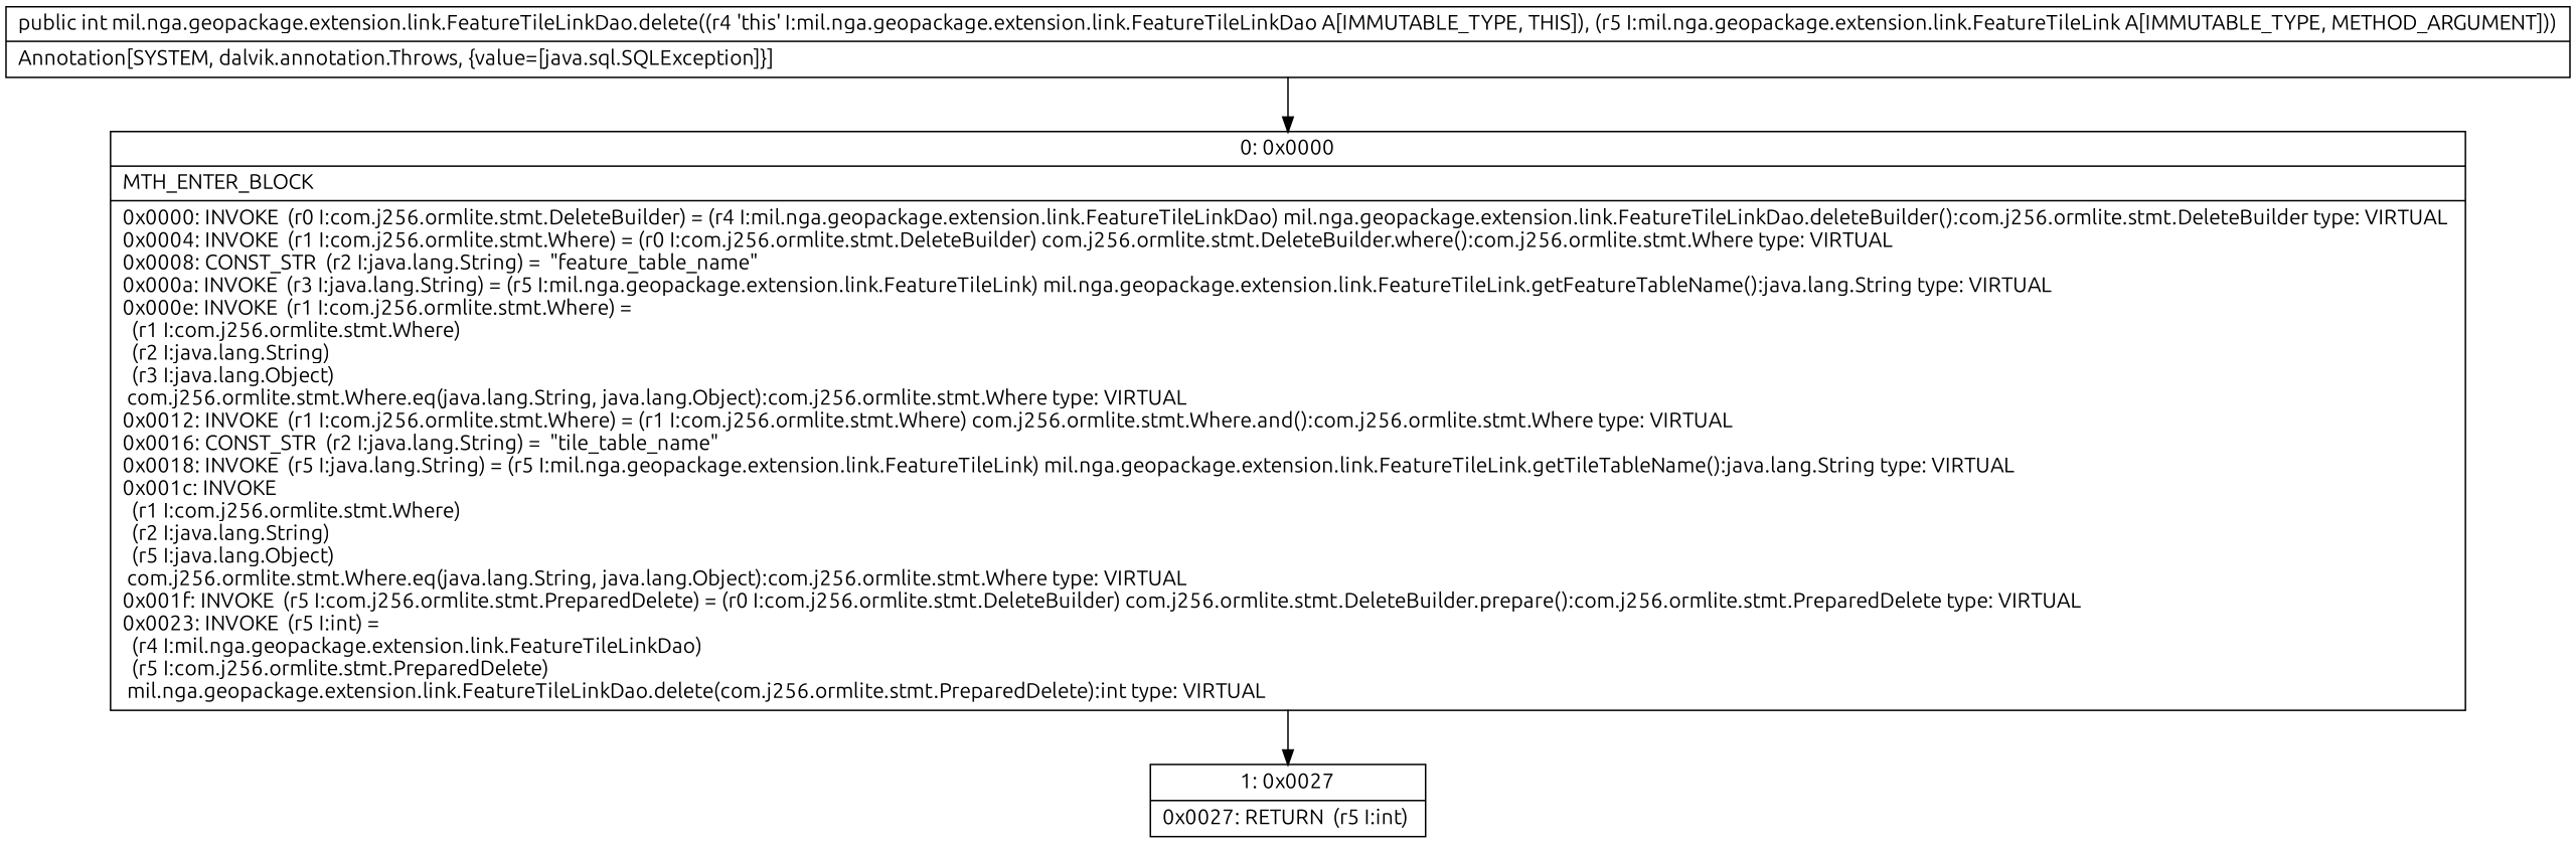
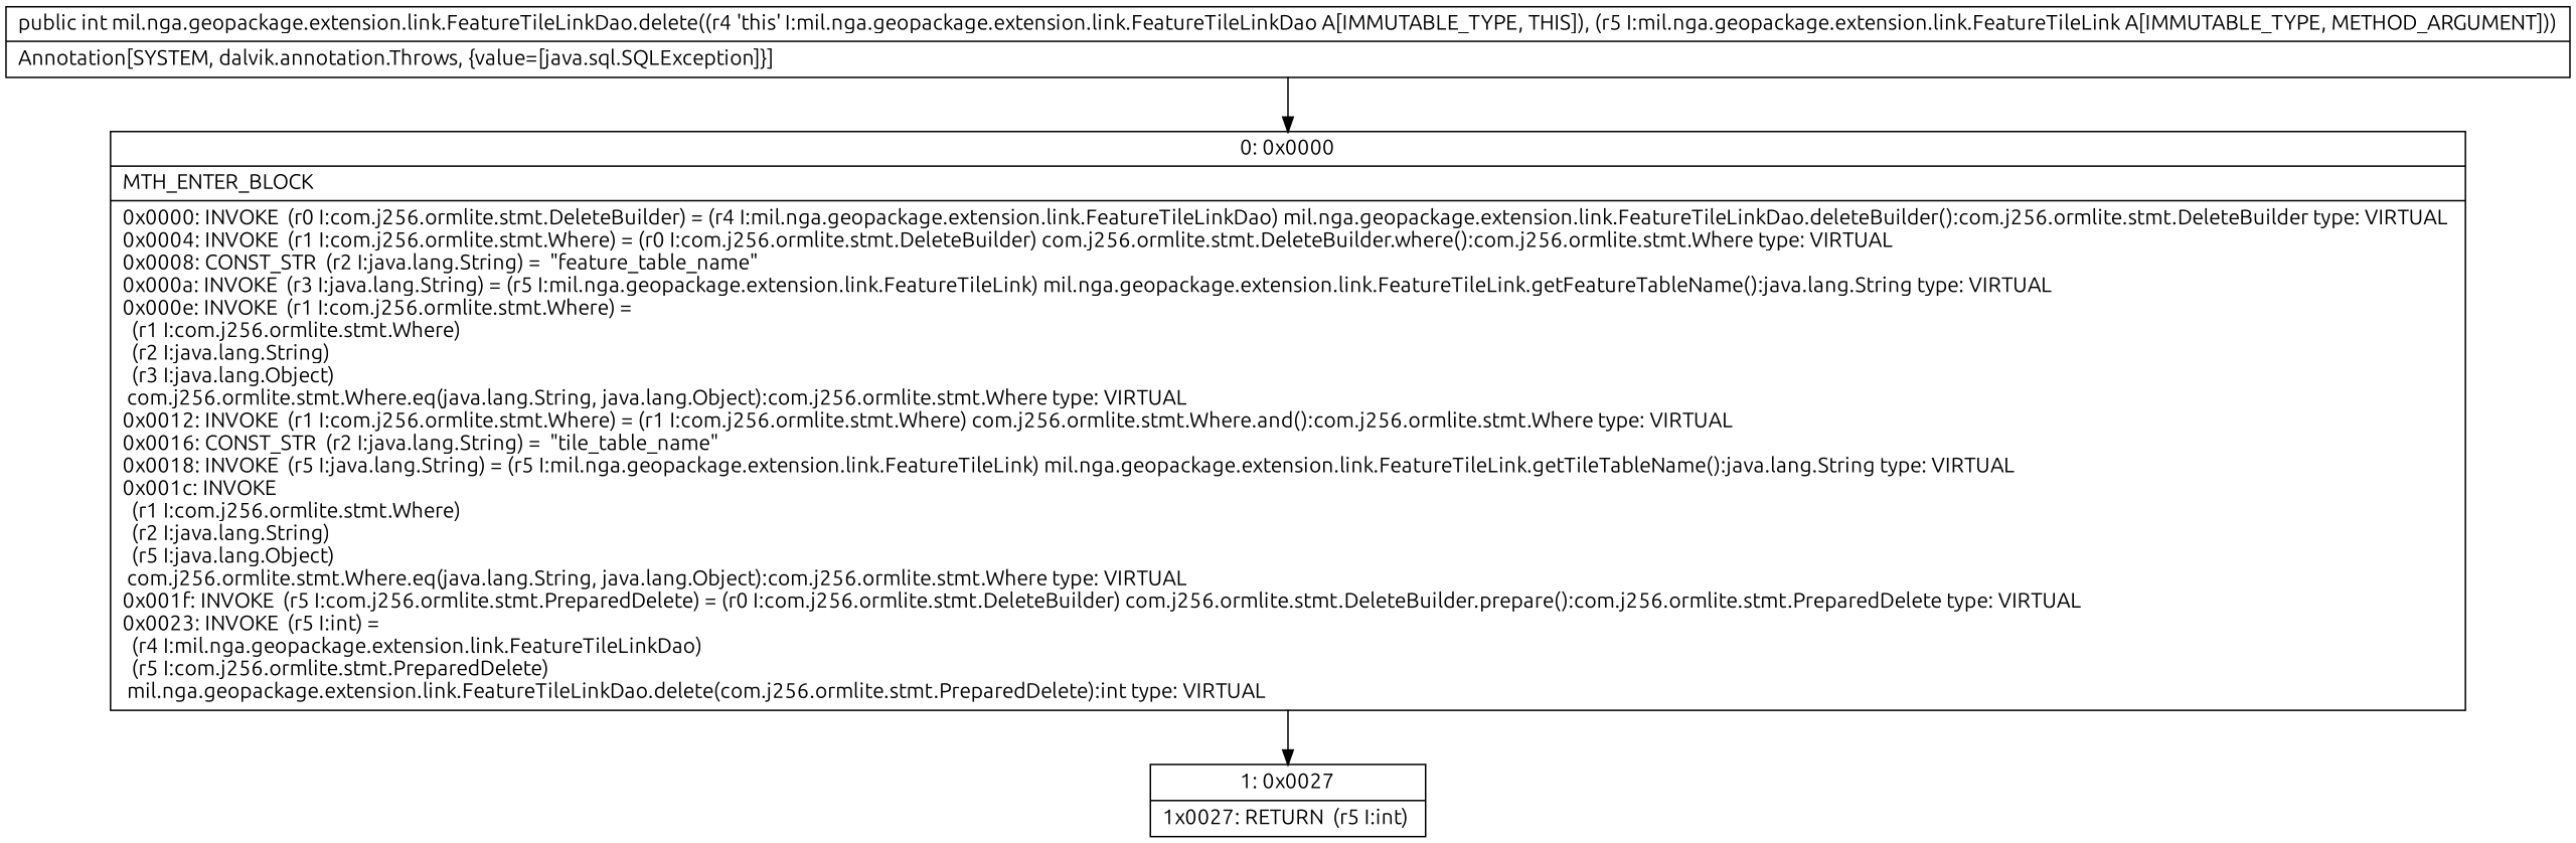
  digraph {
    fontname=Ubuntu
    node [shape=record fontname=Ubuntu]
    edge [fontname=Ubuntu]
    n1 [label="{0\:\ 0x0000|MTH_ENTER_BLOCK\l|0x0000: INVOKE  (r0 I:com.j256.ormlite.stmt.DeleteBuilder) = (r4 I:mil.nga.geopackage.extension.link.FeatureTileLinkDao) mil.nga.geopackage.extension.link.FeatureTileLinkDao.deleteBuilder():com.j256.ormlite.stmt.DeleteBuilder type: VIRTUAL \l0x0004: INVOKE  (r1 I:com.j256.ormlite.stmt.Where) = (r0 I:com.j256.ormlite.stmt.DeleteBuilder) com.j256.ormlite.stmt.DeleteBuilder.where():com.j256.ormlite.stmt.Where type: VIRTUAL \l0x0008: CONST_STR  (r2 I:java.lang.String) =  \"feature_table_name\" \l0x000a: INVOKE  (r3 I:java.lang.String) = (r5 I:mil.nga.geopackage.extension.link.FeatureTileLink) mil.nga.geopackage.extension.link.FeatureTileLink.getFeatureTableName():java.lang.String type: VIRTUAL \l0x000e: INVOKE  (r1 I:com.j256.ormlite.stmt.Where) = \l  (r1 I:com.j256.ormlite.stmt.Where)\l  (r2 I:java.lang.String)\l  (r3 I:java.lang.Object)\l com.j256.ormlite.stmt.Where.eq(java.lang.String, java.lang.Object):com.j256.ormlite.stmt.Where type: VIRTUAL \l0x0012: INVOKE  (r1 I:com.j256.ormlite.stmt.Where) = (r1 I:com.j256.ormlite.stmt.Where) com.j256.ormlite.stmt.Where.and():com.j256.ormlite.stmt.Where type: VIRTUAL \l0x0016: CONST_STR  (r2 I:java.lang.String) =  \"tile_table_name\" \l0x0018: INVOKE  (r5 I:java.lang.String) = (r5 I:mil.nga.geopackage.extension.link.FeatureTileLink) mil.nga.geopackage.extension.link.FeatureTileLink.getTileTableName():java.lang.String type: VIRTUAL \l0x001c: INVOKE  \l  (r1 I:com.j256.ormlite.stmt.Where)\l  (r2 I:java.lang.String)\l  (r5 I:java.lang.Object)\l com.j256.ormlite.stmt.Where.eq(java.lang.String, java.lang.Object):com.j256.ormlite.stmt.Where type: VIRTUAL \l0x001f: INVOKE  (r5 I:com.j256.ormlite.stmt.PreparedDelete) = (r0 I:com.j256.ormlite.stmt.DeleteBuilder) com.j256.ormlite.stmt.DeleteBuilder.prepare():com.j256.ormlite.stmt.PreparedDelete type: VIRTUAL \l0x0023: INVOKE  (r5 I:int) = \l  (r4 I:mil.nga.geopackage.extension.link.FeatureTileLinkDao)\l  (r5 I:com.j256.ormlite.stmt.PreparedDelete)\l mil.nga.geopackage.extension.link.FeatureTileLinkDao.delete(com.j256.ormlite.stmt.PreparedDelete):int type: VIRTUAL \l}"]
-   n2 [label="{1\:\ 0x0027|0x0027: RETURN  (r5 I:int) \l}"]
+   n2 [label="{1\:\ 0x0027|1x0027: RETURN  (r5 I:int) \l}"]
    n3 [label="{public int mil.nga.geopackage.extension.link.FeatureTileLinkDao.delete((r4 'this' I:mil.nga.geopackage.extension.link.FeatureTileLinkDao A[IMMUTABLE_TYPE, THIS]), (r5 I:mil.nga.geopackage.extension.link.FeatureTileLink A[IMMUTABLE_TYPE, METHOD_ARGUMENT]))  | Annotation[SYSTEM, dalvik.annotation.Throws, \{value=[java.sql.SQLException]\}]\l}"]
    n1 -> n2
    n3 -> n1
  }
